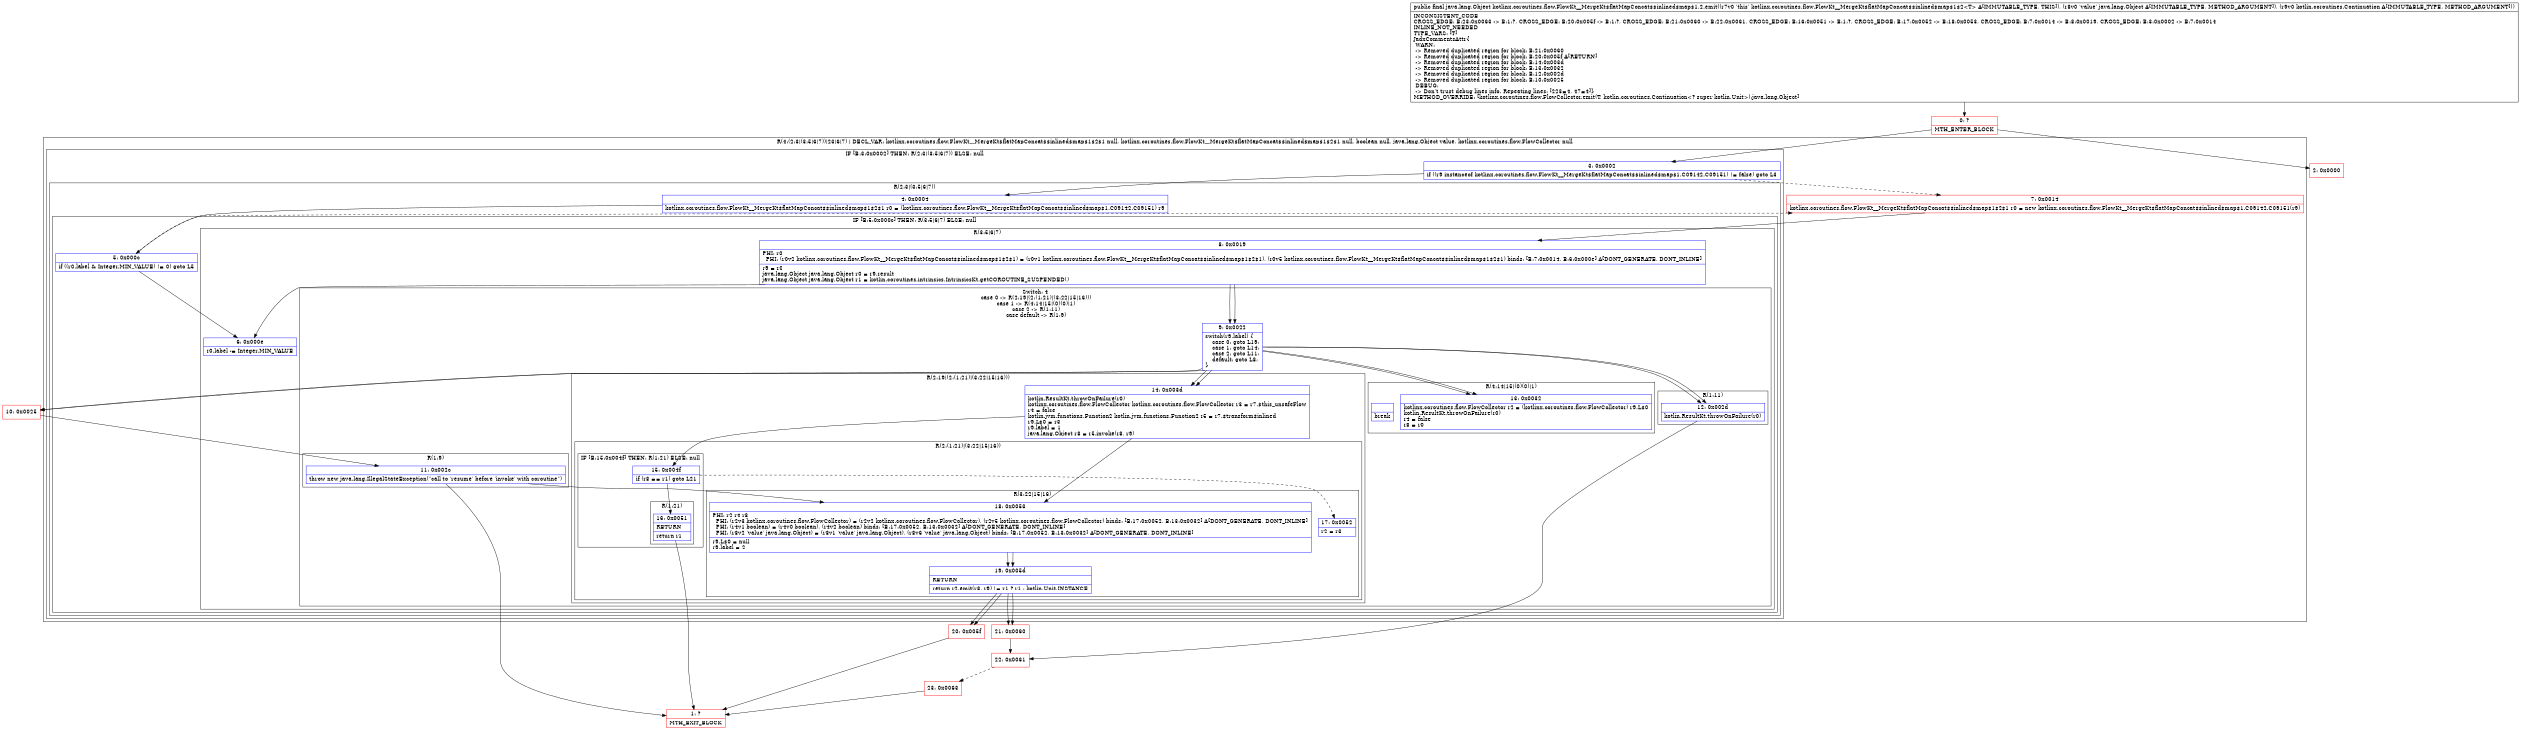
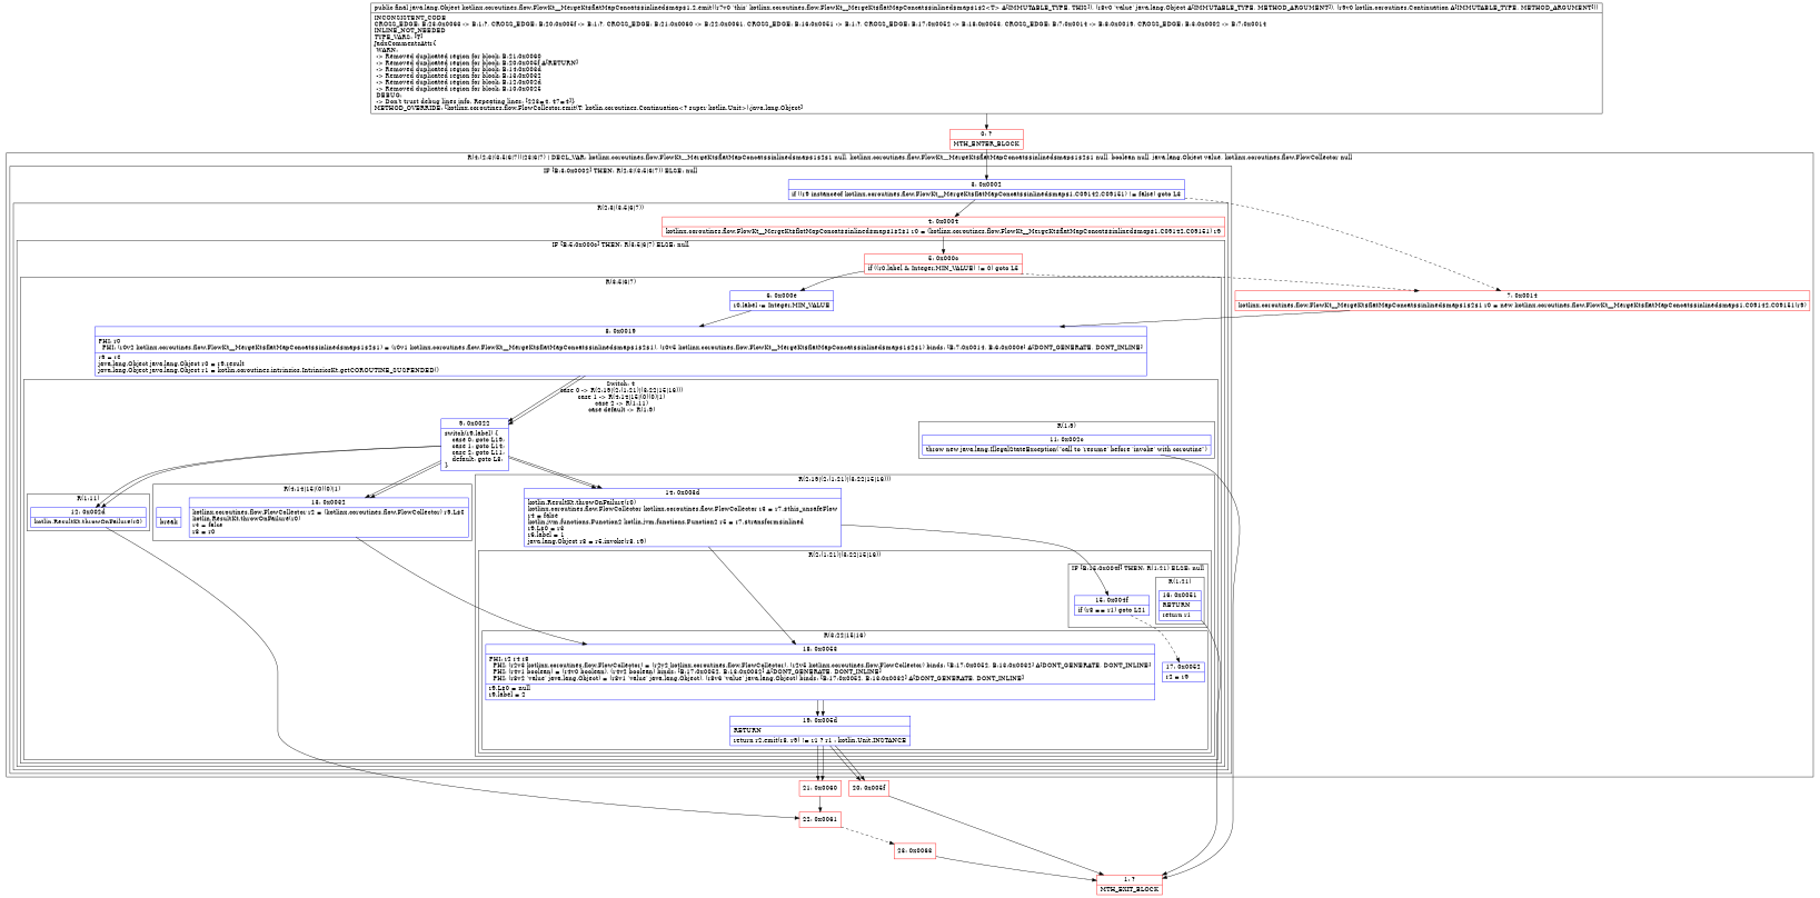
  digraph {
    node [color=blue shape=record]
    n1 [label="{16\:\ 0x0051|RETURN\l|return r1\l}"]
    n2 [label="{15\:\ 0x004f|if (r8 == r1) goto L21\l}"]
-   n3 [label="{17\:\ 0x0052|r2 = r3\l}"]
+   n3 [label="{17\:\ 0x0052|r2 = r9\l}"]
    n4 [label="{18\:\ 0x0053|PHI: r2 r4 r8 \l  PHI: (r2v3 kotlinx.coroutines.flow.FlowCollector) = (r2v2 kotlinx.coroutines.flow.FlowCollector), (r2v5 kotlinx.coroutines.flow.FlowCollector) binds: [B:17:0x0052, B:13:0x0032] A[DONT_GENERATE, DONT_INLINE]\l  PHI: (r4v1 boolean) = (r4v0 boolean), (r4v2 boolean) binds: [B:17:0x0052, B:13:0x0032] A[DONT_GENERATE, DONT_INLINE]\l  PHI: (r8v2 'value' java.lang.Object) = (r8v1 'value' java.lang.Object), (r8v6 'value' java.lang.Object) binds: [B:17:0x0052, B:13:0x0032] A[DONT_GENERATE, DONT_INLINE]\l|r9.L$0 = null\lr9.label = 2\l}"]
    n5 [label="{19\:\ 0x005d|RETURN\l|return r2.emit(r8, r9) != r1 ? r1 : kotlin.Unit.INSTANCE\l}"]
-   n6 [label="{14\:\ 0x003d|kotlin.ResultKt.throwOnFailure(r0)\lkotlinx.coroutines.flow.FlowCollector kotlinx.coroutines.flow.FlowCollector r3 = r7.$this_unsafeFlow\lr4 = false\lkotlin.jvm.functions.Function2 kotlin.jvm.functions.Function2 r5 = r7.$transform$inlined\lr9.L$0 = r3\lr9.label = 1\ljava.lang.Object r8 = r5.invoke(r8, r9)\l}"]
+   n6 [label="{14\:\ 0x003d|kotlin.ResultKt.throwOnFailure(r0)\lkotlinx.coroutines.flow.FlowCollector kotlinx.coroutines.flow.FlowCollector r3 = r7.$this_unsafeFlow\lr4 = false\lkotlin.jvm.functions.Function2 kotlin.jvm.functions.Function2 r5 = r7.$transform$inlined\lr9.L$0 = r3\lr6.label = 1\ljava.lang.Object r8 = r5.invoke(r8, r9)\l}"]
    n7 [label="{11\:\ 0x002c|throw new java.lang.IllegalStateException(\"call to 'resume' before 'invoke' with coroutine\")\l}"]
    n8 [label="{13\:\ 0x0032|kotlinx.coroutines.flow.FlowCollector r2 = (kotlinx.coroutines.flow.FlowCollector) r9.L$0\lkotlin.ResultKt.throwOnFailure(r0)\lr4 = false\lr8 = r0\l}"]
    n9 [label="{|break\l}"]
    n10 [label="{12\:\ 0x002d|kotlin.ResultKt.throwOnFailure(r0)\l}"]
    n11 [label="{9\:\ 0x0022|switch(r9.label) \{\l    case 0: goto L19;\l    case 1: goto L14;\l    case 2: goto L11;\l    default: goto L8;\l\}\l}"]
    n12 [label="{6\:\ 0x000e|r0.label \-= Integer.MIN_VALUE\l}"]
    n13 [label="{8\:\ 0x0019|PHI: r0 \l  PHI: (r0v2 kotlinx.coroutines.flow.FlowKt__MergeKt$flatMapConcat$$inlined$map$1$2$1) = (r0v1 kotlinx.coroutines.flow.FlowKt__MergeKt$flatMapConcat$$inlined$map$1$2$1), (r0v5 kotlinx.coroutines.flow.FlowKt__MergeKt$flatMapConcat$$inlined$map$1$2$1) binds: [B:7:0x0014, B:6:0x000e] A[DONT_GENERATE, DONT_INLINE]\l|r9 = r0\ljava.lang.Object java.lang.Object r0 = r9.result\ljava.lang.Object java.lang.Object r1 = kotlin.coroutines.intrinsics.IntrinsicsKt.getCOROUTINE_SUSPENDED()\l}"]
-   n14 [label="{5\:\ 0x000c|if ((r0.label & Integer.MIN_VALUE) != 0) goto L5\l}"]
-   n15 [label="{4\:\ 0x0004|kotlinx.coroutines.flow.FlowKt__MergeKt$flatMapConcat$$inlined$map$1$2$1 r0 = (kotlinx.coroutines.flow.FlowKt__MergeKt$flatMapConcat$$inlined$map$1.C09142.C09151) r9\l}"]
+   n14 [color=red label="{5\:\ 0x000c|if ((r0.label & Integer.MIN_VALUE) != 0) goto L5\l}"]
+   n15 [color=red label="{4\:\ 0x0004|kotlinx.coroutines.flow.FlowKt__MergeKt$flatMapConcat$$inlined$map$1$2$1 r0 = (kotlinx.coroutines.flow.FlowKt__MergeKt$flatMapConcat$$inlined$map$1.C09142.C09151) r9\l}"]
    n16 [label="{3\:\ 0x0002|if ((r9 instanceof kotlinx.coroutines.flow.FlowKt__MergeKt$flatMapConcat$$inlined$map$1.C09142.C09151) != false) goto L3\l}"]
    n17 [color=red label="{7\:\ 0x0014|kotlinx.coroutines.flow.FlowKt__MergeKt$flatMapConcat$$inlined$map$1$2$1 r0 = new kotlinx.coroutines.flow.FlowKt__MergeKt$flatMapConcat$$inlined$map$1.C09142.C09151(r9)\l}"]
    n18 [color=red label="{1\:\ ?|MTH_EXIT_BLOCK\l}"]
    n19 [color=red label="{20\:\ 0x005f}"]
    n20 [color=red label="{21\:\ 0x0060}"]
    n21 [color=red label="{22\:\ 0x0061}"]
-   n22 [color=red label="{10\:\ 0x0025}"]
    n23 [color=red label="{23\:\ 0x0063}"]
    n24 [color=red label="{0\:\ ?|MTH_ENTER_BLOCK\l}"]
-   n25 [color=red label="{2\:\ 0x0000}"]
    n26 [label="{public final java.lang.Object kotlinx.coroutines.flow.FlowKt__MergeKt$flatMapConcat$$inlined$map$1.2.emit((r7v0 'this' kotlinx.coroutines.flow.FlowKt__MergeKt$flatMapConcat$$inlined$map$1$2\<T\> A[IMMUTABLE_TYPE, THIS]), (r8v0 'value' java.lang.Object A[IMMUTABLE_TYPE, METHOD_ARGUMENT]), (r9v0 kotlin.coroutines.Continuation A[IMMUTABLE_TYPE, METHOD_ARGUMENT]))  | INCONSISTENT_CODE\lCROSS_EDGE: B:23:0x0063 \-\> B:1:?, CROSS_EDGE: B:20:0x005f \-\> B:1:?, CROSS_EDGE: B:21:0x0060 \-\> B:22:0x0061, CROSS_EDGE: B:16:0x0051 \-\> B:1:?, CROSS_EDGE: B:17:0x0052 \-\> B:18:0x0053, CROSS_EDGE: B:7:0x0014 \-\> B:8:0x0019, CROSS_EDGE: B:3:0x0002 \-\> B:7:0x0014\lINLINE_NOT_NEEDED\lTYPE_VARS: [T]\lJadxCommentsAttr\{\l WARN: \l \-\> Removed duplicated region for block: B:21:0x0060 \l \-\> Removed duplicated region for block: B:20:0x005f A[RETURN]\l \-\> Removed duplicated region for block: B:14:0x003d \l \-\> Removed duplicated region for block: B:13:0x0032 \l \-\> Removed duplicated region for block: B:12:0x002d \l \-\> Removed duplicated region for block: B:10:0x0025 \l DEBUG: \l \-\> Don't trust debug lines info. Repeating lines: [223=4, 47=4]\}\lMETHOD_OVERRIDE: [kotlinx.coroutines.flow.FlowCollector.emit(T, kotlin.coroutines.Continuation\<? super kotlin.Unit\>):java.lang.Object]\l}" color=""]
    subgraph cluster_1 {
      label="R(4:(2:3|(3:5|6|7))|23|6|7) | DECL_VAR: kotlinx.coroutines.flow.FlowKt__MergeKt$flatMapConcat$$inlined$map$1$2$1 null, kotlinx.coroutines.flow.FlowKt__MergeKt$flatMapConcat$$inlined$map$1$2$1 null, boolean null, java.lang.Object value, kotlinx.coroutines.flow.FlowCollector null\l"
      n17
      subgraph cluster_2 {
        label="IF [B:3:0x0002] THEN: R(2:3|(3:5|6|7)) ELSE: null"
        n16
        subgraph cluster_3 {
          label="R(2:3|(3:5|6|7))"
          n15
          subgraph cluster_4 {
            label="IF [B:5:0x000c] THEN: R(3:5|6|7) ELSE: null"
            n14
            subgraph cluster_5 {
              label="R(3:5|6|7)"
              n12
              n13
              subgraph cluster_6 {
                label="Switch: 4\n case 0 -> R(2:19|(2:(1:21)|(3:22|15|16)))\n case 1 -> R(4:14|15|(0)(0)|1)\n case 2 -> R(1:11)\n case default -> R(1:9)"
                n11
                subgraph cluster_7 {
                  label="R(2:19|(2:(1:21)|(3:22|15|16)))"
                  n6
                  subgraph cluster_8 {
                    label="R(2:(1:21)|(3:22|15|16))"
                    subgraph cluster_9 {
                      label="IF [B:15:0x004f] THEN: R(1:21) ELSE: null"
                      n2
                      subgraph cluster_10 {
                        label="R(1:21)"
                        n1
                      }
                    }
                    subgraph cluster_11 {
                      label="R(3:22|15|16)"
                      n3
                      n4
                      n5
                    }
                  }
                }
                subgraph cluster_12 {
                  label="R(1:9)"
                  n7
                }
                subgraph cluster_13 {
                  label="R(4:14|15|(0)(0)|1)"
                  n8
                  n9
                  subgraph cluster_14 {
                    label="IF [B:19:0x005d] THEN: R(0) ELSE: R(0)"
                    subgraph cluster_15 {
                      label="R(0)"
                    }
                    subgraph cluster_16 {
                      label="R(0)"
                    }
                  }
                }
                subgraph cluster_17 {
                  label="R(1:11)"
                  n10
                }
              }
            }
          }
        }
      }
      subgraph cluster_18 {
        label="Switch: 0"
      }
    }
    n1 -> n18
-   n2 -> n1
    n2 -> n3 [style=dashed]
    n4 -> n5
    n4 -> n5
    n5 -> n19
    n5 -> n19
    n5 -> n20
    n5 -> n20
    n6 -> n2
    n6 -> n4
    n7 -> n18
-   n7 -> n4
+   n8 -> n4
    n10 -> n21
    n11 -> n6
    n11 -> n6
    n11 -> n8
    n11 -> n8
    n11 -> n10
    n11 -> n10
-   n11 -> n22
-   n11 -> n22
-   n13 -> n12
+   n12 -> n13
    n13 -> n11
    n13 -> n11
    n14 -> n12
    n14 -> n17 [style=dashed]
    n15 -> n14
    n16 -> n15
    n16 -> n17 [style=dashed]
    n17 -> n13
    n19 -> n18
    n20 -> n21
    n21 -> n23 [style=dashed]
-   n22 -> n7
    n23 -> n18
    n24 -> n16
-   n24 -> n25
    n26 -> n24
  }
